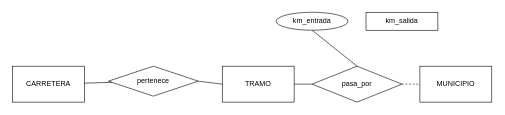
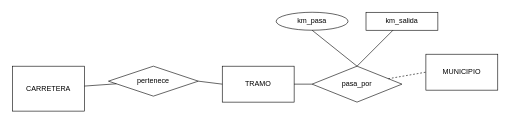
  <mxCell id="0" />
  <mxCell id="1" parent="0" />
- <mxCell id="2" value="CARRETERA" style="rounded=0;whiteSpace=wrap;html=1;" vertex="1" parent="1"><mxGeometry x="20" y="110" width="120" height="60" as="geometry" /></mxCell>
+ <mxCell id="2" value="CARRETERA" style="rounded=0;whiteSpace=wrap;html=1;" vertex="1" parent="1"><mxGeometry x="20" y="110" width="120" height="75" as="geometry" /></mxCell>
  <mxCell id="3" value="TRAMO" style="rounded=0;whiteSpace=wrap;html=1;" vertex="1" parent="1"><mxGeometry x="370" y="110" width="120" height="60" as="geometry" /></mxCell>
- <mxCell id="4" value="MUNICIPIO" style="rounded=0;whiteSpace=wrap;html=1;" vertex="1" parent="1"><mxGeometry x="700" y="110" width="120" height="60" as="geometry" /></mxCell>
+ <mxCell id="4" value="MUNICIPIO" style="rounded=0;whiteSpace=wrap;html=1;" vertex="1" parent="1"><mxGeometry x="710" y="90" width="120" height="60" as="geometry" /></mxCell>
  <mxCell id="5" value="pertenece" style="rhombus;whiteSpace=wrap;html=1;" vertex="1" parent="1"><mxGeometry x="180" y="110" width="150" height="50" as="geometry" /></mxCell>
  <mxCell id="6" value="" style="endArrow=none;html=1;rounded=0;entryX=0;entryY=0.5;entryDx=0;entryDy=0;exitX=1;exitY=0.5;exitDx=0;exitDy=0;" edge="1" parent="1" source="5" target="3"><mxGeometry width="50" height="50" relative="1" as="geometry"><mxPoint x="330" y="140" as="sourcePoint" /><mxPoint x="500" y="130" as="targetPoint" /></mxGeometry></mxCell>
  <mxCell id="7" value="" style="endArrow=none;html=1;rounded=0;" edge="1" parent="1" source="2" target="5"><mxGeometry width="50" height="50" relative="1" as="geometry"><mxPoint x="100" y="139.5" as="sourcePoint" /><mxPoint x="180" y="140" as="targetPoint" /></mxGeometry></mxCell>
  <mxCell id="8" value="pasa_por" style="rhombus;whiteSpace=wrap;html=1;" vertex="1" parent="1"><mxGeometry x="520" y="110" width="150" height="60" as="geometry" /></mxCell>
  <mxCell id="9" value="" style="endArrow=none;html=1;rounded=0;exitX=1;exitY=0.5;exitDx=0;exitDy=0;" edge="1" parent="1" source="3" target="8"><mxGeometry width="50" height="50" relative="1" as="geometry"><mxPoint x="450" y="180" as="sourcePoint" /><mxPoint x="500" y="130" as="targetPoint" /></mxGeometry></mxCell>
  <mxCell id="10" value="" style="endArrow=none;html=1;rounded=0;entryX=0;entryY=0.5;entryDx=0;entryDy=0;dashed=1;" edge="1" parent="1" source="8" target="4"><mxGeometry width="50" height="50" relative="1" as="geometry"><mxPoint x="680" y="180" as="sourcePoint" /><mxPoint x="730" y="130" as="targetPoint" /></mxGeometry></mxCell>
- <mxCell id="11" value="km_entrada" style="ellipse;whiteSpace=wrap;html=1;" vertex="1" parent="1"><mxGeometry x="460" y="20" width="120" height="30" as="geometry" /></mxCell>
+ <mxCell id="11" value="km_pasa" style="ellipse;whiteSpace=wrap;html=1;" vertex="1" parent="1"><mxGeometry x="460" y="20" width="120" height="30" as="geometry" /></mxCell>
  <mxCell id="12" value="km_salida" style="whiteSpace=wrap;html=1;rounded=0;" vertex="1" parent="1"><mxGeometry x="610" y="20" width="120" height="30" as="geometry" /></mxCell>
+ <mxCell id="13" value="" style="endArrow=none;html=1;rounded=0;exitX=0.5;exitY=0;exitDx=0;exitDy=0;" edge="1" parent="1" source="8" target="12"><mxGeometry width="50" height="50" relative="1" as="geometry"><mxPoint x="620" y="90" as="sourcePoint" /><mxPoint x="670" y="40" as="targetPoint" /></mxGeometry></mxCell>
  <mxCell id="14" value="" style="endArrow=none;html=1;rounded=0;exitX=0.5;exitY=0;exitDx=0;exitDy=0;entryX=0.5;entryY=1;entryDx=0;entryDy=0;" edge="1" parent="1" source="8" target="11"><mxGeometry width="50" height="50" relative="1" as="geometry"><mxPoint x="605" y="120" as="sourcePoint" /><mxPoint x="667.075" y="49.648" as="targetPoint" /></mxGeometry></mxCell>
